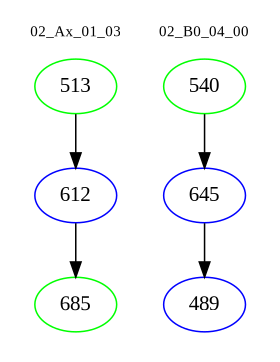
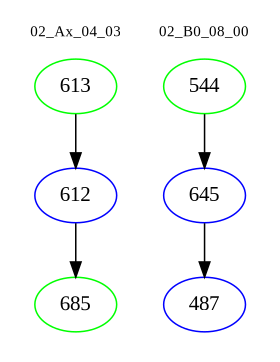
  digraph {
    fontname="Liberation Serif"
    node [color=green fontname="Liberation Serif"]
    edge [color=black fontname="Liberation Serif"]
-   n1 [label=513]
+   n1 [label=613]
    n2 [color=blue label=612]
    n3 [label=685]
-   n4 [label=540]
+   n4 [label=544]
    n5 [color=blue label=645]
-   n6 [color=blue label=489]
+   n6 [color=blue label=487]
    subgraph cluster_1 {
      color=white
      fontsize=10
-     label="02_Ax_01_03"
+     label="02_Ax_04_03"
      n1
      n2
      n3
    }
    subgraph cluster_2 {
      color=white
      fontsize=10
-     label="02_B0_04_00"
+     label="02_B0_08_00"
      n4
      n5
      n6
    }
    n1 -> n2
    n2 -> n3
    n4 -> n5
    n5 -> n6
  }
